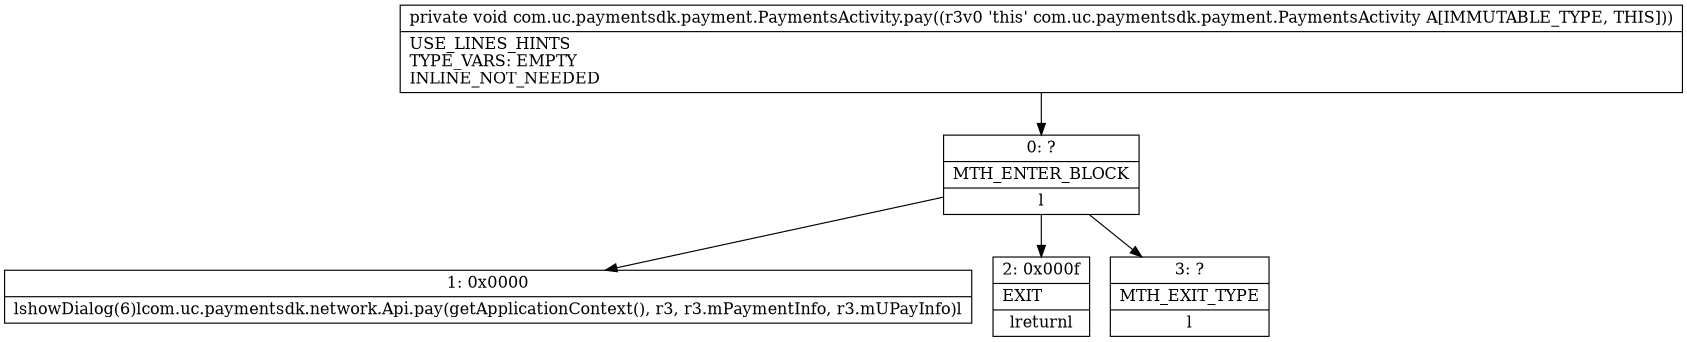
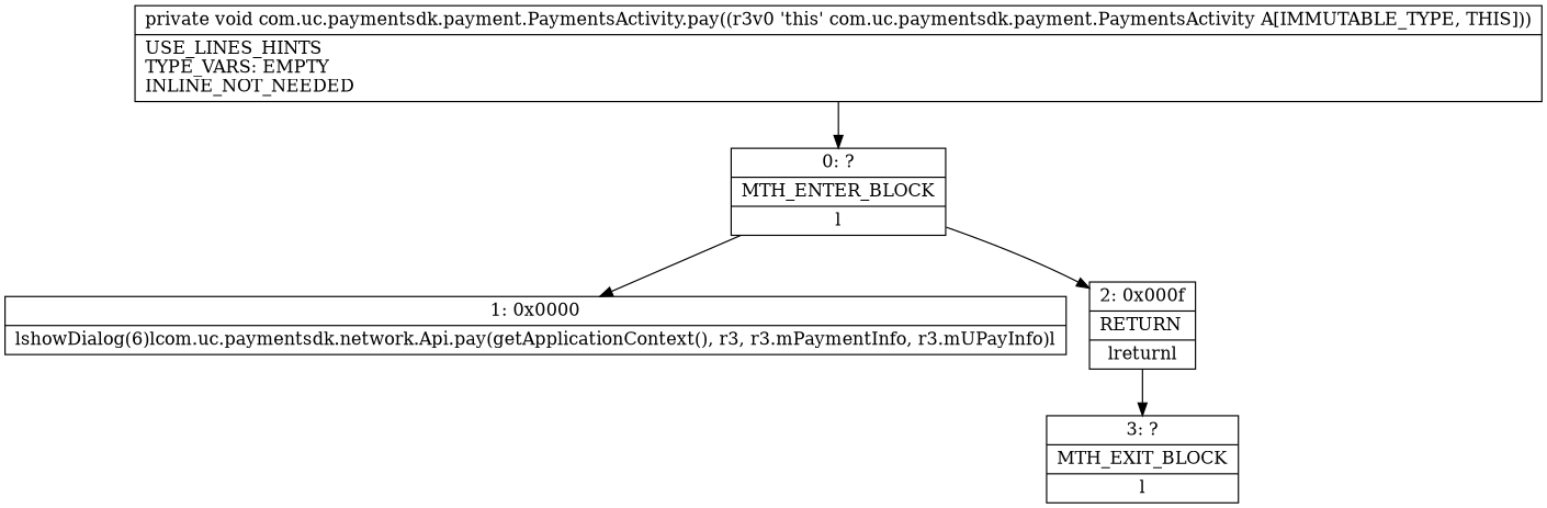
  digraph {
    node [shape=record]
    n1 [label="{0\:\ ?|MTH_ENTER_BLOCK\l|l}"]
    n2 [label="{1\:\ 0x0000|lshowDialog(6)lcom.uc.paymentsdk.network.Api.pay(getApplicationContext(), r3, r3.mPaymentInfo, r3.mUPayInfo)l}"]
-   n3 [label="{2\:\ 0x000f|EXIT\l|lreturnl}"]
-   n4 [label="{3\:\ ?|MTH_EXIT_TYPE\l|l}"]
+   n3 [label="{2\:\ 0x000f|RETURN\l|lreturnl}"]
+   n4 [label="{3\:\ ?|MTH_EXIT_BLOCK\l|l}"]
    n5 [label="{private void com.uc.paymentsdk.payment.PaymentsActivity.pay((r3v0 'this' com.uc.paymentsdk.payment.PaymentsActivity A[IMMUTABLE_TYPE, THIS]))  | USE_LINES_HINTS\lTYPE_VARS: EMPTY\lINLINE_NOT_NEEDED\l}"]
    n1 -> n2
    n1 -> n3
-   n1 -> n4
+   n3 -> n4
    n5 -> n1
  }
